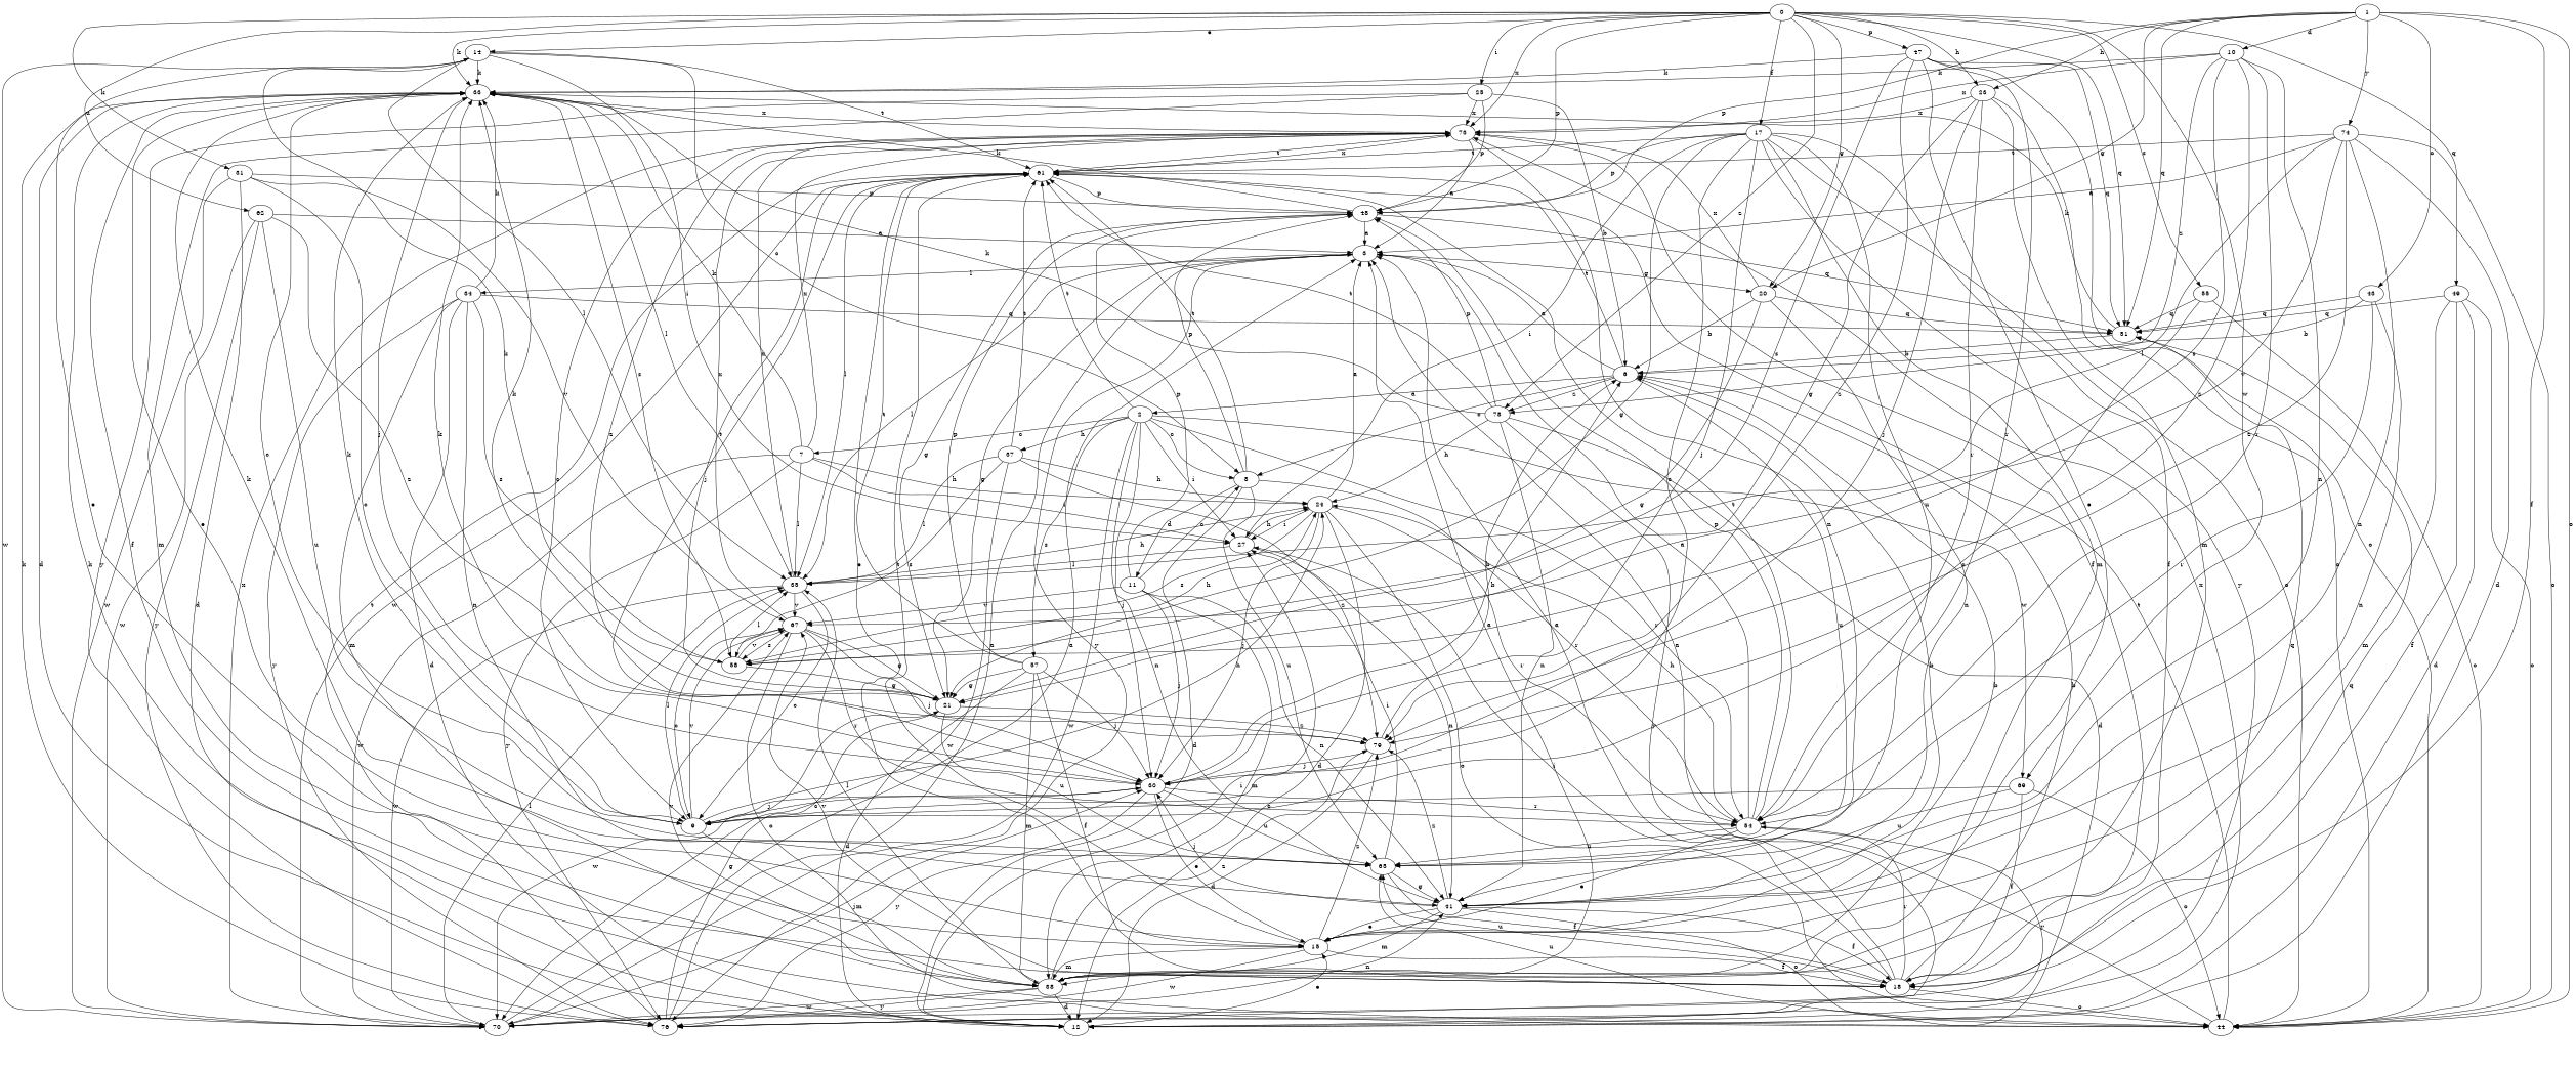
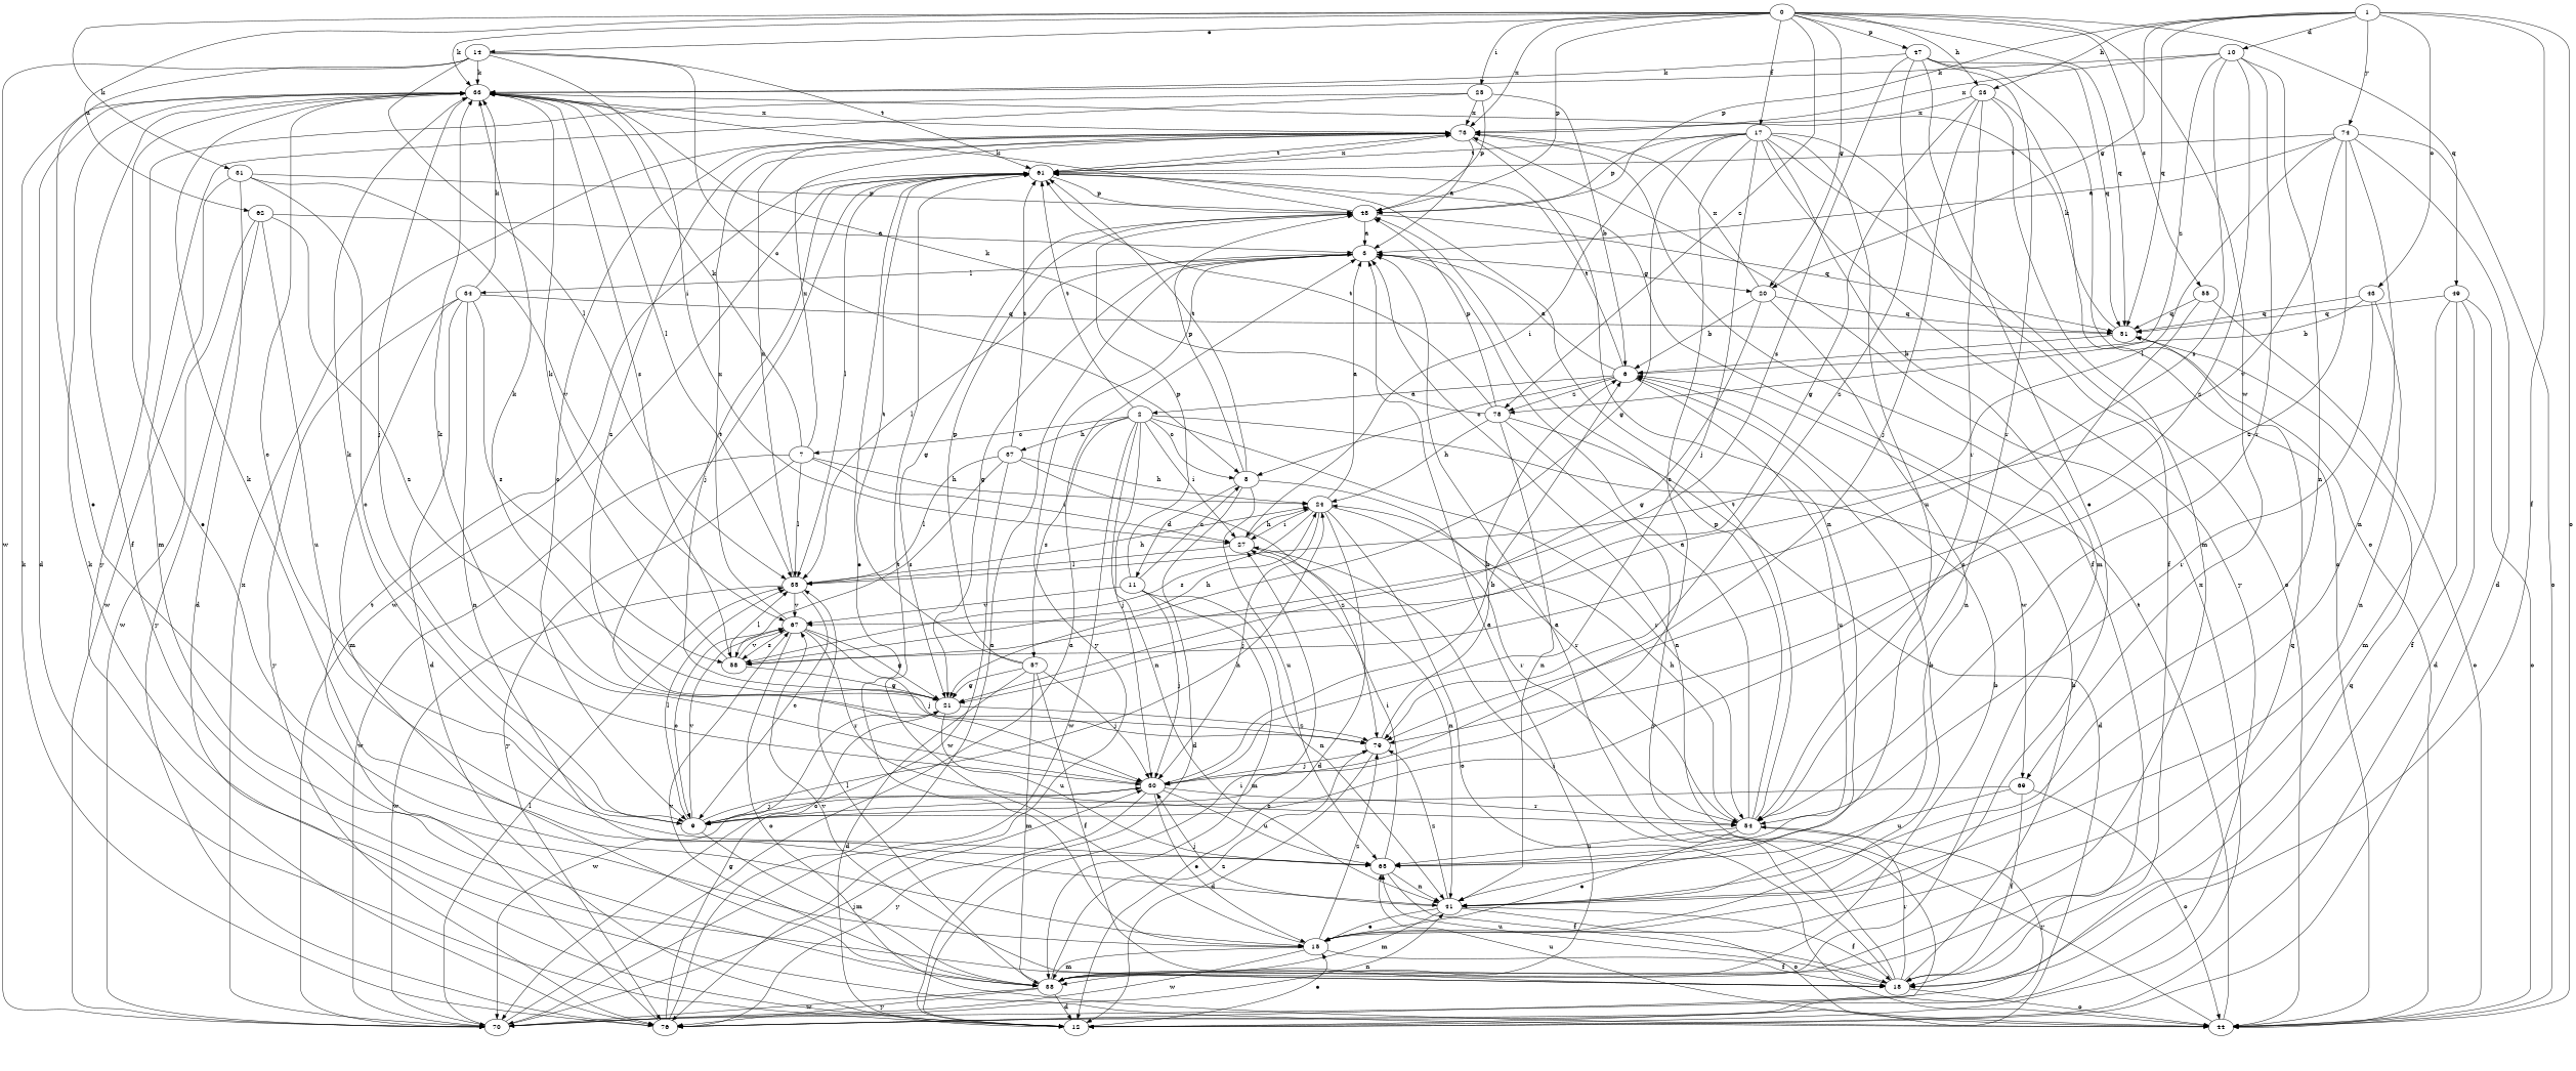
  strict digraph {
    0
    14
    17
    20
    23
    25
    31
    33
    47
    48
    49
    51
    55
    62
    69
    73
    78
    8
    27
    61
    70
    35
    15
    18
    44
    30
    21
    76
    65
    9
    38
    41
    6
    54
    12
    67
    58
    79
    3
    24
    1
    10
    43
    74
    2
    7
    37
    57
    11
    34
    0 -> 14 [label=e]
    0 -> 17 [label=f]
    0 -> 20 [label=g]
    0 -> 23 [label=h]
    0 -> 25 [label=i]
    0 -> 31 [label=k]
    0 -> 33 [label=k]
    0 -> 47 [label=p]
    0 -> 48 [label=p]
    0 -> 49 [label=q]
    0 -> 51 [label=q]
    0 -> 55 [label=s]
    0 -> 62 [label=u]
    0 -> 69 [label=w]
    0 -> 73 [label=x]
    0 -> 78 [label=z]
    14 -> 33 [label=k]
    14 -> 8 [label=c]
    14 -> 27 [label=i]
    14 -> 61 [label=t]
    14 -> 70 [label=w]
    14 -> 35 [label=l]
    14 -> 15 [label=e]
    17 -> 48 [label=p]
    17 -> 27 [label=i]
    17 -> 61 [label=t]
    17 -> 18 [label=f]
    17 -> 44 [label=o]
    17 -> 30 [label=j]
    17 -> 21 [label=g]
    17 -> 76 [label=y]
    17 -> 65 [label=u]
    17 -> 9 [label=c]
    17 -> 38 [label=m]
    20 -> 51 [label=q]
    20 -> 73 [label=x]
    20 -> 21 [label=g]
    20 -> 41 [label=n]
    20 -> 6 [label=b]
    23 -> 73 [label=x]
    23 -> 44 [label=o]
    23 -> 30 [label=j]
    23 -> 21 [label=g]
    23 -> 38 [label=m]
    23 -> 54 [label=r]
    25 -> 48 [label=p]
    25 -> 73 [label=x]
    25 -> 76 [label=y]
    25 -> 38 [label=m]
    25 -> 6 [label=b]
    31 -> 48 [label=p]
    31 -> 70 [label=w]
    31 -> 9 [label=c]
    31 -> 12 [label=d]
    31 -> 67 [label=v]
    33 -> 73 [label=x]
    33 -> 35 [label=l]
    33 -> 15 [label=e]
    33 -> 18 [label=f]
    33 -> 30 [label=j]
    33 -> 9 [label=c]
    33 -> 12 [label=d]
    33 -> 58 [label=s]
    47 -> 33 [label=k]
    47 -> 51 [label=q]
    47 -> 15 [label=e]
    47 -> 44 [label=o]
    47 -> 54 [label=r]
    47 -> 58 [label=s]
    47 -> 79 [label=z]
    48 -> 33 [label=k]
    48 -> 51 [label=q]
    48 -> 21 [label=g]
    48 -> 3 [label=a]
    49 -> 51 [label=q]
    49 -> 18 [label=f]
    49 -> 44 [label=o]
    49 -> 38 [label=m]
    49 -> 12 [label=d]
    51 -> 33 [label=k]
    51 -> 6 [label=b]
    55 -> 51 [label=q]
    55 -> 44 [label=o]
    55 -> 9 [label=c]
    62 -> 70 [label=w]
    62 -> 76 [label=y]
    62 -> 65 [label=u]
    62 -> 79 [label=z]
    62 -> 3 [label=a]
    69 -> 18 [label=f]
    69 -> 44 [label=o]
    69 -> 65 [label=u]
    69 -> 9 [label=c]
    73 -> 61 [label=t]
    73 -> 18 [label=f]
    73 -> 9 [label=c]
    73 -> 41 [label=n]
    73 -> 79 [label=z]
    73 -> 3 [label=a]
    78 -> 33 [label=k]
    78 -> 48 [label=p]
    78 -> 61 [label=t]
    78 -> 76 [label=y]
    78 -> 41 [label=n]
    78 -> 12 [label=d]
    78 -> 24 [label=h]
    8 -> 48 [label=p]
    8 -> 61 [label=t]
    8 -> 65 [label=u]
    8 -> 54 [label=r]
    8 -> 12 [label=d]
    8 -> 11 [label=d]
    27 -> 35 [label=l]
    27 -> 41 [label=n]
    27 -> 24 [label=h]
    61 -> 48 [label=p]
    61 -> 73 [label=x]
    61 -> 70 [label=w]
    61 -> 35 [label=l]
    61 -> 15 [label=e]
    61 -> 30 [label=j]
    70 -> 51 [label=q]
    70 -> 73 [label=x]
    70 -> 35 [label=l]
    70 -> 30 [label=j]
    70 -> 41 [label=n]
    70 -> 3 [label=a]
    35 -> 73 [label=x]
    35 -> 70 [label=w]
    35 -> 9 [label=c]
    35 -> 67 [label=v]
    35 -> 24 [label=h]
    15 -> 51 [label=q]
    15 -> 61 [label=t]
    15 -> 70 [label=w]
    15 -> 18 [label=f]
    15 -> 38 [label=m]
    15 -> 6 [label=b]
    15 -> 79 [label=z]
    18 -> 27 [label=i]
    18 -> 44 [label=o]
    18 -> 65 [label=u]
    18 -> 6 [label=b]
    18 -> 54 [label=r]
    18 -> 67 [label=v]
    18 -> 3 [label=a]
    44 -> 33 [label=k]
    44 -> 61 [label=t]
    44 -> 65 [label=u]
    44 -> 3 [label=a]
    30 -> 33 [label=k]
    30 -> 15 [label=e]
    30 -> 76 [label=y]
    30 -> 65 [label=u]
    30 -> 9 [label=c]
    30 -> 6 [label=b]
    30 -> 54 [label=r]
    21 -> 33 [label=k]
    21 -> 61 [label=t]
    21 -> 70 [label=w]
    21 -> 65 [label=u]
    21 -> 79 [label=z]
    76 -> 33 [label=k]
    76 -> 61 [label=t]
    76 -> 21 [label=g]
    76 -> 3 [label=a]
    65 -> 33 [label=k]
    65 -> 27 [label=i]
    65 -> 18 [label=f]
-   65 -> 41 [label=g]
+   65 -> 41 [label=n]
    9 -> 33 [label=k]
    9 -> 35 [label=l]
    9 -> 30 [label=j]
    9 -> 38 [label=m]
    9 -> 67 [label=v]
    9 -> 24 [label=h]
    38 -> 70 [label=w]
    38 -> 35 [label=l]
    38 -> 76 [label=y]
    38 -> 6 [label=b]
    38 -> 12 [label=d]
    38 -> 67 [label=v]
    38 -> 79 [label=z]
    38 -> 3 [label=a]
    41 -> 15 [label=e]
    41 -> 18 [label=f]
    41 -> 44 [label=o]
    41 -> 30 [label=j]
    41 -> 38 [label=m]
    41 -> 79 [label=z]
    6 -> 78 [label=z]
    6 -> 8 [label=c]
    6 -> 61 [label=t]
    6 -> 65 [label=u]
    6 -> 3 [label=a]
    6 -> 2 [label=a]
    54 -> 48 [label=p]
    54 -> 61 [label=t]
    54 -> 15 [label=e]
    54 -> 76 [label=y]
    54 -> 65 [label=u]
    54 -> 3 [label=a]
    54 -> 24 [label=h]
    12 -> 73 [label=x]
    12 -> 27 [label=i]
    12 -> 15 [label=e]
    67 -> 73 [label=x]
    67 -> 44 [label=o]
    67 -> 30 [label=j]
    67 -> 21 [label=g]
    67 -> 9 [label=c]
    67 -> 54 [label=r]
    67 -> 58 [label=s]
-   58 -> 14 [label=k]
+   58 -> 33 [label=k]
    58 -> 35 [label=l]
    58 -> 21 [label=g]
    58 -> 67 [label=v]
    58 -> 24 [label=h]
    79 -> 30 [label=j]
    79 -> 6 [label=b]
    79 -> 12 [label=d]
    3 -> 20 [label=g]
    3 -> 35 [label=l]
    3 -> 21 [label=g]
    3 -> 76 [label=y]
    3 -> 34 [label=l]
    24 -> 27 [label=i]
    24 -> 44 [label=o]
    24 -> 30 [label=j]
    24 -> 54 [label=r]
    24 -> 12 [label=d]
    24 -> 58 [label=s]
    24 -> 3 [label=a]
    1 -> 20 [label=g]
    1 -> 23 [label=h]
    1 -> 48 [label=p]
    1 -> 51 [label=q]
    1 -> 18 [label=f]
    1 -> 44 [label=o]
    1 -> 10 [label=d]
    1 -> 43 [label=o]
    1 -> 74 [label=y]
    10 -> 33 [label=k]
    10 -> 73 [label=x]
    10 -> 78 [label=z]
    10 -> 41 [label=n]
    10 -> 54 [label=r]
    10 -> 58 [label=s]
    10 -> 79 [label=z]
    43 -> 51 [label=q]
    43 -> 41 [label=n]
    43 -> 6 [label=b]
    43 -> 54 [label=r]
    74 -> 61 [label=t]
    74 -> 35 [label=l]
    74 -> 44 [label=o]
    74 -> 41 [label=n]
    74 -> 12 [label=d]
    74 -> 67 [label=v]
    74 -> 79 [label=z]
    74 -> 3 [label=a]
    2 -> 69 [label=w]
    2 -> 8 [label=c]
    2 -> 27 [label=i]
    2 -> 61 [label=t]
    2 -> 70 [label=w]
    2 -> 30 [label=j]
    2 -> 41 [label=n]
    2 -> 54 [label=r]
    2 -> 7 [label=c]
    2 -> 37 [label=h]
    2 -> 57 [label=s]
    7 -> 33 [label=k]
    7 -> 73 [label=x]
    7 -> 27 [label=i]
    7 -> 70 [label=w]
    7 -> 35 [label=l]
    7 -> 76 [label=y]
    7 -> 24 [label=h]
    37 -> 61 [label=t]
    37 -> 70 [label=w]
    37 -> 35 [label=l]
    37 -> 58 [label=s]
    37 -> 79 [label=z]
    37 -> 24 [label=h]
    57 -> 48 [label=p]
    57 -> 61 [label=t]
    57 -> 18 [label=f]
    57 -> 30 [label=j]
    57 -> 21 [label=g]
    57 -> 38 [label=m]
    57 -> 12 [label=d]
    11 -> 48 [label=p]
    11 -> 8 [label=c]
    11 -> 30 [label=j]
    11 -> 38 [label=m]
    11 -> 41 [label=n]
    11 -> 67 [label=v]
    34 -> 33 [label=k]
    34 -> 51 [label=q]
    34 -> 76 [label=y]
    34 -> 38 [label=m]
    34 -> 41 [label=n]
    34 -> 12 [label=d]
    34 -> 58 [label=s]
  }
